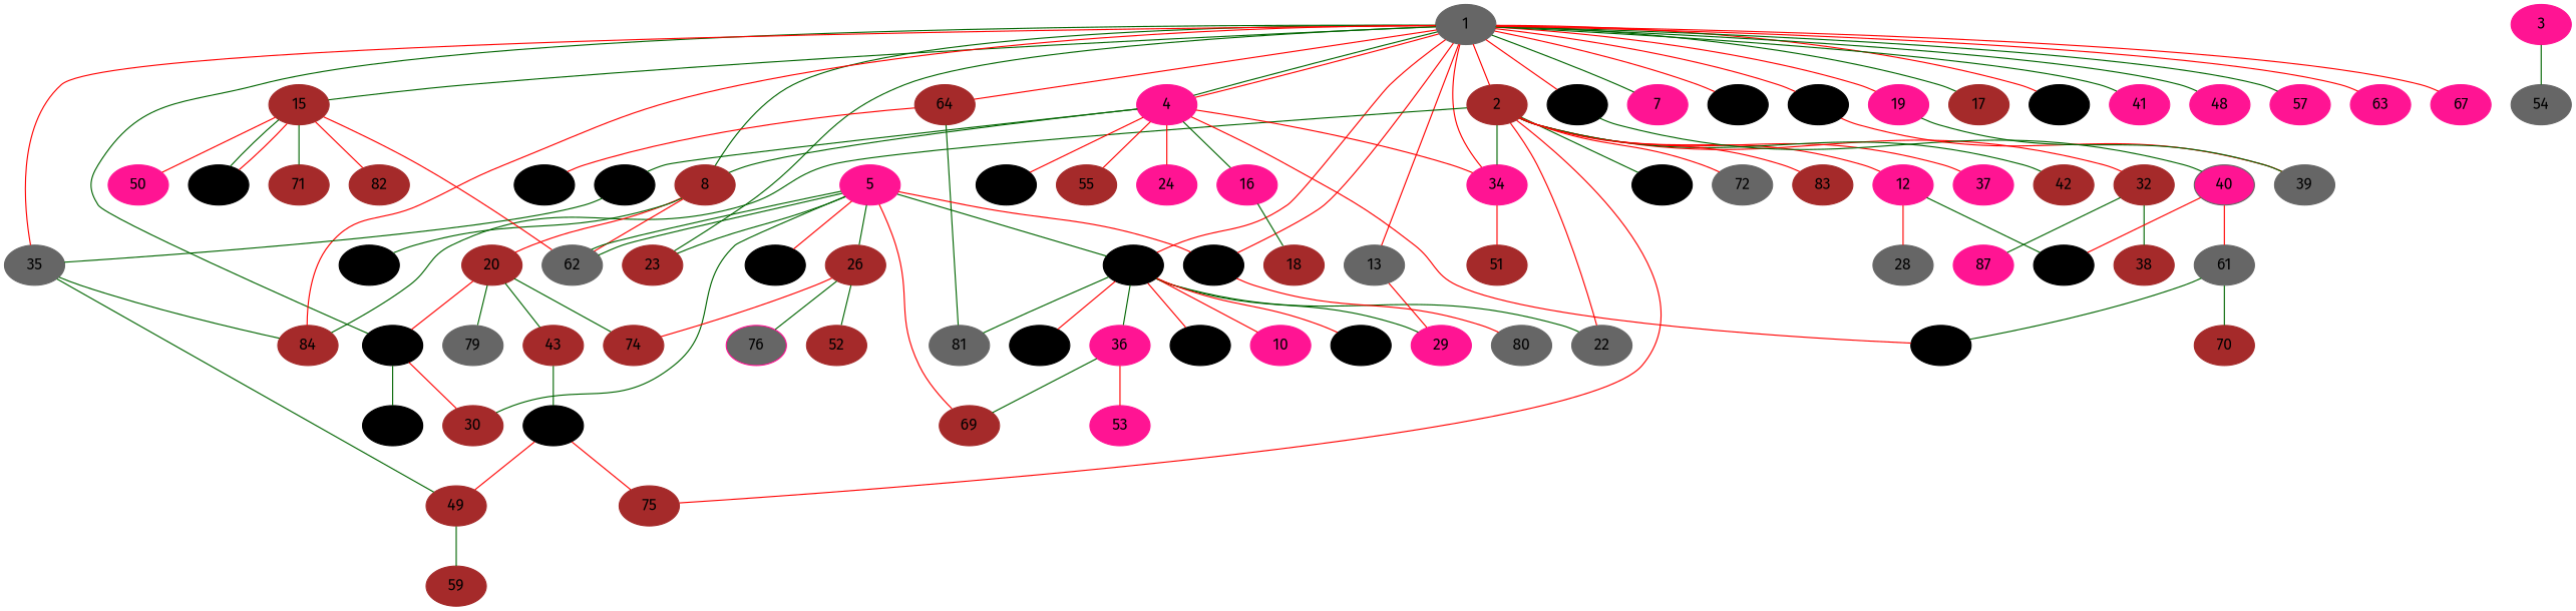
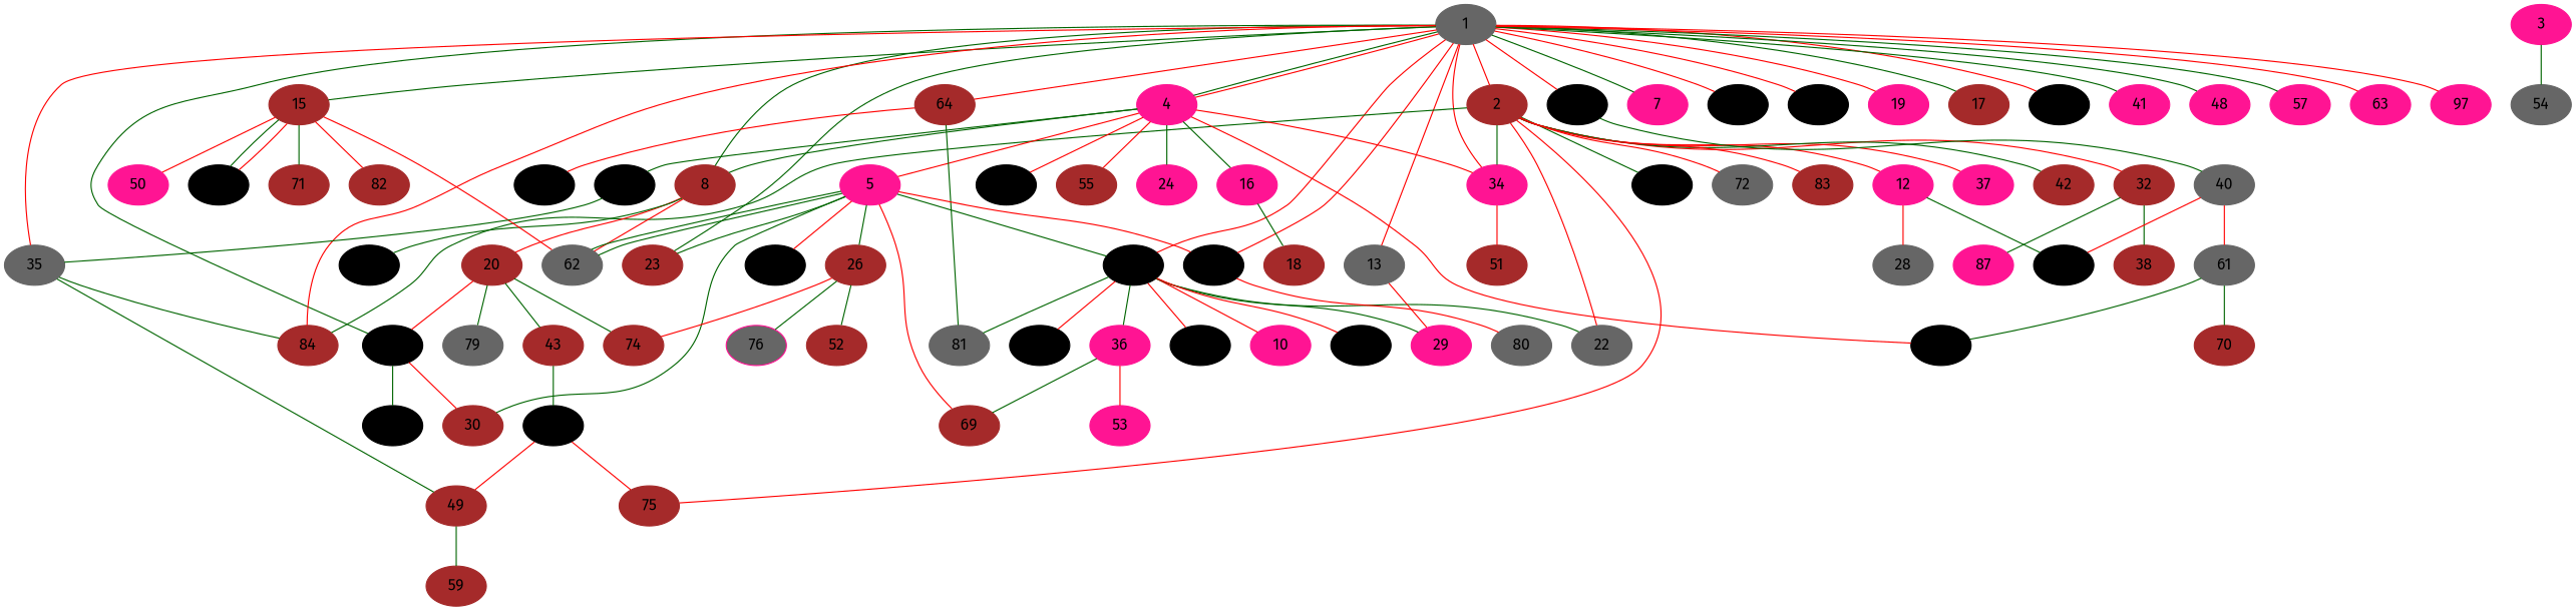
  graph {
    fontname="Fira Sans"
    node [color=brown fontname="Fira Sans" style=filled]
    edge [color=red fontname="Fira Sans"]
    1 [color=gray40]
    2
    4 [color=deeppink]
    6 [color=black]
    7 [color=deeppink]
    8
    9 [color=black]
    11 [color=black]
    13 [color=gray40]
    14 [color=black]
    15
    17
    19 [color=deeppink]
    21 [color=black]
    23
    27 [color=black]
    34 [color=deeppink]
    35 [color=gray40]
    41 [color=deeppink]
    48 [color=deeppink]
    57 [color=deeppink]
    58 [color=black]
    63 [color=deeppink]
    64
-   67 [color=deeppink]
+   67 [color=deeppink label=97]
    84
    12 [color=deeppink]
    22 [color=gray40]
    32
    37 [color=deeppink]
    42
    45 [color=black]
    72 [color=gray40]
    75
    83
    3 [color=deeppink]
    54 [color=gray40]
    5 [color=deeppink]
    16 [color=deeppink]
    24 [color=deeppink]
    33 [color=black]
    46 [color=black]
    55
    68 [color=black]
-   40 [color=gray40 fillcolor=deeppink]
+   40 [color=gray40]
    62 [color=gray40]
    20
    60 [color=black]
    10 [color=deeppink]
    25 [color=black]
    29 [color=deeppink]
    31 [color=black]
    36 [color=deeppink]
    56 [color=black]
    81 [color=gray40]
    28 [color=gray40]
    77 [color=black]
-   39 [color=gray40]
    50 [color=deeppink]
    66 [color=black]
    71
    82
    30
    73 [color=black]
    51
    49
    80 [color=gray40]
    78 [color=black]
    38
    n70 [color=deeppink label=87]
    26
    65 [color=black]
    69
    18
    74
    52
    76 [color=deeppink fillcolor=gray40]
    61 [color=gray40]
    43
    79 [color=gray40]
    53 [color=deeppink]
    44 [color=black]
    59
    70
    1 -- 2
    1 -- 4 [color=darkgreen]
    1 -- 4
    1 -- 6
    1 -- 7 [color=darkgreen]
    1 -- 8 [color=darkgreen]
    1 -- 9
    1 -- 11
    1 -- 13
    1 -- 14
    1 -- 15 [color=darkgreen]
    1 -- 17 [color=darkgreen]
    1 -- 19
    1 -- 21 [color=darkgreen]
    1 -- 23 [color=darkgreen]
    1 -- 27
    1 -- 34
    1 -- 35
    1 -- 41 [color=darkgreen]
    1 -- 48 [color=darkgreen]
    1 -- 57 [color=darkgreen]
    1 -- 58
    1 -- 63
    1 -- 64
    1 -- 67
    1 -- 84
    2 -- 34 [color=darkgreen]
    2 -- 84 [color=darkgreen]
    2 -- 12
    2 -- 22
    2 -- 32
    2 -- 37
    2 -- 42 [color=darkgreen]
    2 -- 45 [color=darkgreen]
    2 -- 72
    2 -- 75
    2 -- 83
    4 -- 8 [color=darkgreen]
    4 -- 34
+   4 -- 5
    4 -- 16 [color=darkgreen]
-   4 -- 24
+   4 -- 24 [color=darkgreen]
    4 -- 33 [color=darkgreen]
    4 -- 46
    4 -- 55
    4 -- 68
    6 -- 40 [color=darkgreen]
    8 -- 62
    8 -- 20
    8 -- 60 [color=darkgreen]
    9 -- 22 [color=darkgreen]
    9 -- 10
    9 -- 25
    9 -- 29 [color=darkgreen]
    9 -- 31
    9 -- 36 [color=darkgreen]
    9 -- 56
    9 -- 81 [color=darkgreen]
    13 -- 29
-   14 -- 39
    15 -- 62
    15 -- 50
    15 -- 66 [color=darkgreen]
    15 -- 66
    15 -- 71 [color=darkgreen]
    15 -- 82
-   19 -- 39 [color=darkgreen]
    21 -- 30
    21 -- 73 [color=darkgreen]
    34 -- 51
    35 -- 84 [color=darkgreen]
    35 -- 49 [color=darkgreen]
    58 -- 80
    64 -- 81 [color=darkgreen]
    64 -- 78
    12 -- 28
    12 -- 77 [color=darkgreen]
    32 -- 38 [color=darkgreen]
    32 -- n70 [color=darkgreen]
    3 -- 54 [color=darkgreen]
    5 -- 9 [color=darkgreen]
    5 -- 23 [color=darkgreen]
    5 -- 58
    5 -- 62 [color=darkgreen]
    5 -- 62 [color=darkgreen]
    5 -- 30 [color=darkgreen]
    5 -- 26 [color=darkgreen]
    5 -- 65
    5 -- 69
    16 -- 18 [color=darkgreen]
    33 -- 35 [color=darkgreen]
    40 -- 77
    40 -- 61
    20 -- 21
    20 -- 74 [color=darkgreen]
    20 -- 43 [color=darkgreen]
    20 -- 79 [color=darkgreen]
    36 -- 69 [color=darkgreen]
    36 -- 53
    49 -- 59 [color=darkgreen]
    26 -- 74
    26 -- 52 [color=darkgreen]
    26 -- 76 [color=darkgreen]
    61 -- 68 [color=darkgreen]
    61 -- 70 [color=darkgreen]
    43 -- 44 [color=darkgreen]
    44 -- 75
    44 -- 49
  }
